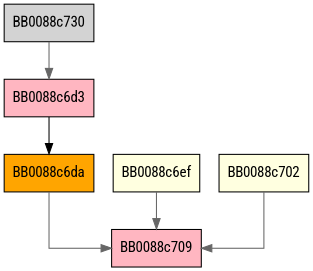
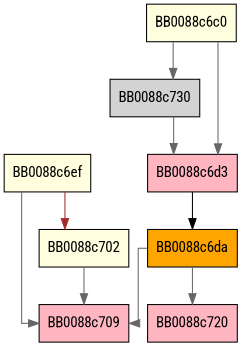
  digraph {
    fontname="Roboto Condensed"
    splines=ortho
    node [fillcolor=lightyellow fontname="Roboto Condensed" shape=box style=filled]
    edge [color=gray40 fontname="Roboto Condensed"]
    BB0088c730 [fillcolor=lightgrey]
+   BB0088c6c0
    BB0088c6d3 [fillcolor=lightpink]
    BB0088c6da [fillcolor=orange]
+   BB0088c720 [fillcolor=lightpink]
    BB0088c709 [fillcolor=lightpink]
    BB0088c6ef
    BB0088c702
    BB0088c730 -> BB0088c6d3
+   BB0088c6c0 -> BB0088c730
+   BB0088c6c0 -> BB0088c6d3
    BB0088c6d3 -> BB0088c6da [color=black]
+   BB0088c6da -> BB0088c720
    BB0088c6da -> BB0088c709
    BB0088c6ef -> BB0088c709
+   BB0088c6ef -> BB0088c702 [color=brown]
    BB0088c702 -> BB0088c709
  }
